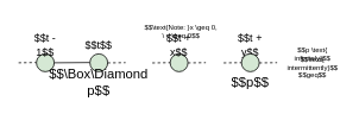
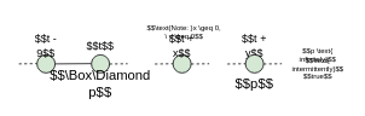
  <mxCell id="0" />
  <mxCell id="1" parent="0" />
  <mxCell id="2" value="" style="endArrow=none;html=1;rounded=0;dashed=1;" edge="1" parent="1"><mxGeometry width="50" height="50" relative="1" as="geometry"><mxPoint x="20" y="70" as="sourcePoint" /><mxPoint x="40" y="69.71" as="targetPoint" /></mxGeometry></mxCell>
  <mxCell id="3" value="" style="ellipse;whiteSpace=wrap;html=1;aspect=fixed;fillColor=#d5e8d4;strokeColor=#000000;strokeWidth=1;" vertex="1" parent="1"><mxGeometry x="40" y="60" width="20" height="20" as="geometry" /></mxCell>
  <mxCell id="4" value="" style="endArrow=none;html=1;rounded=0;" edge="1" parent="1"><mxGeometry width="50" height="50" relative="1" as="geometry"><mxPoint x="60" y="70" as="sourcePoint" /><mxPoint x="100" y="69.71" as="targetPoint" /></mxGeometry></mxCell>
  <mxCell id="5" value="" style="ellipse;whiteSpace=wrap;html=1;aspect=fixed;fillColor=#d5e8d4;strokeColor=#000000;strokeWidth=1;" vertex="1" parent="1"><mxGeometry x="100" y="60" width="20" height="20" as="geometry" /></mxCell>
  <mxCell id="6" value="" style="ellipse;whiteSpace=wrap;html=1;aspect=fixed;fillColor=#d5e8d4;strokeColor=#000000;strokeWidth=1;" vertex="1" parent="1"><mxGeometry x="190" y="60" width="20" height="20" as="geometry" /></mxCell>
  <mxCell id="7" value="$$t$$" style="text;html=1;strokeColor=none;fillColor=none;align=center;verticalAlign=middle;whiteSpace=wrap;rounded=0;" vertex="1" parent="1"><mxGeometry x="95" y="40" width="30" height="20" as="geometry" /></mxCell>
  <mxCell id="8" value="$$t + x$$" style="text;html=1;strokeColor=none;fillColor=none;align=center;verticalAlign=middle;whiteSpace=wrap;rounded=0;" vertex="1" parent="1"><mxGeometry x="185" y="40" width="30" height="20" as="geometry" /></mxCell>
  <mxCell id="9" value="$$t + y$$" style="text;html=1;strokeColor=none;fillColor=none;align=center;verticalAlign=middle;whiteSpace=wrap;rounded=0;" vertex="1" parent="1"><mxGeometry x="265" y="40" width="30" height="20" as="geometry" /></mxCell>
  <mxCell id="10" value="" style="ellipse;whiteSpace=wrap;html=1;aspect=fixed;fillColor=#d5e8d4;strokeColor=#000000;strokeWidth=1;" vertex="1" parent="1"><mxGeometry x="270" y="60" width="20" height="20" as="geometry" /></mxCell>
- <mxCell id="11" value="$$t - 1$$" style="text;html=1;strokeColor=none;fillColor=none;align=center;verticalAlign=middle;whiteSpace=wrap;rounded=0;" vertex="1" parent="1"><mxGeometry x="35" y="40" width="30" height="20" as="geometry" /></mxCell>
+ <mxCell id="11" value="$$t - 9$$" style="text;html=1;strokeColor=none;fillColor=none;align=center;verticalAlign=middle;whiteSpace=wrap;rounded=0;" vertex="1" parent="1"><mxGeometry x="35" y="40" width="30" height="20" as="geometry" /></mxCell>
  <mxCell id="12" value="$$\Box\Diamond p$$" style="text;html=1;strokeColor=none;fillColor=none;align=center;verticalAlign=middle;whiteSpace=wrap;rounded=0;fontSize=15;" vertex="1" parent="1"><mxGeometry x="95" y="76" width="30" height="30" as="geometry" /></mxCell>
  <mxCell id="13" value="$$p$$" style="text;html=1;strokeColor=none;fillColor=none;align=center;verticalAlign=middle;whiteSpace=wrap;rounded=0;fontSize=15;" vertex="1" parent="1"><mxGeometry x="265" y="76" width="30" height="30" as="geometry" /></mxCell>
  <mxCell id="14" value="" style="endArrow=none;html=1;rounded=0;dashed=1;" edge="1" parent="1"><mxGeometry width="50" height="50" relative="1" as="geometry"><mxPoint x="120" y="70.14" as="sourcePoint" /><mxPoint x="140" y="69.85" as="targetPoint" /></mxGeometry></mxCell>
  <mxCell id="15" value="" style="endArrow=none;html=1;rounded=0;dashed=1;" edge="1" parent="1"><mxGeometry width="50" height="50" relative="1" as="geometry"><mxPoint x="170" y="70.15" as="sourcePoint" /><mxPoint x="190" y="69.86" as="targetPoint" /></mxGeometry></mxCell>
  <mxCell id="16" value="$$\text{Note: }x \geq 0, \ y \geq 0$$" style="text;html=1;strokeColor=none;fillColor=none;align=center;verticalAlign=middle;whiteSpace=wrap;rounded=0;fontSize=8;" vertex="1" parent="1"><mxGeometry x="160" width="85" height="30" as="geometry" y="20" /></mxCell>
  <mxCell id="17" value="" style="endArrow=none;html=1;rounded=0;dashed=1;" edge="1" parent="1"><mxGeometry width="50" height="50" relative="1" as="geometry"><mxPoint x="290" y="70.14" as="sourcePoint" /><mxPoint x="310" y="69.85" as="targetPoint" /></mxGeometry></mxCell>
  <mxCell id="18" value="" style="endArrow=none;html=1;rounded=0;dashed=1;" edge="1" parent="1"><mxGeometry width="50" height="50" relative="1" as="geometry"><mxPoint x="210" y="70.14" as="sourcePoint" /><mxPoint x="230" y="69.85" as="targetPoint" /></mxGeometry></mxCell>
  <mxCell id="19" value="" style="endArrow=none;html=1;rounded=0;dashed=1;" edge="1" parent="1"><mxGeometry width="50" height="50" relative="1" as="geometry"><mxPoint x="250" y="70.14" as="sourcePoint" /><mxPoint x="270" y="69.85" as="targetPoint" /></mxGeometry></mxCell>
  <mxCell id="20" value="$$p \text{ infinitely}$$" style="text;html=1;strokeColor=none;fillColor=none;align=center;verticalAlign=middle;whiteSpace=wrap;rounded=0;fontSize=8;" vertex="1" parent="1"><mxGeometry x="320" y="45" width="60" height="30" as="geometry" /></mxCell>
  <mxCell id="21" value="$$\text{ intermittently}$$" style="text;html=1;strokeColor=none;fillColor=none;align=center;verticalAlign=middle;whiteSpace=wrap;rounded=0;fontSize=8;" vertex="1" parent="1"><mxGeometry x="320" y="56" width="60" height="30" as="geometry" /></mxCell>
- <mxCell id="22" value="$$geq$$" style="text;html=1;strokeColor=none;fillColor=none;align=center;verticalAlign=middle;whiteSpace=wrap;rounded=0;fontSize=8;" vertex="1" parent="1"><mxGeometry x="320" y="75" width="60" height="15" as="geometry" /></mxCell>
+ <mxCell id="22" value="$$true$$" style="text;html=1;strokeColor=none;fillColor=none;align=center;verticalAlign=middle;whiteSpace=wrap;rounded=0;fontSize=8;" vertex="1" parent="1"><mxGeometry x="320" y="75" width="60" height="15" as="geometry" /></mxCell>
